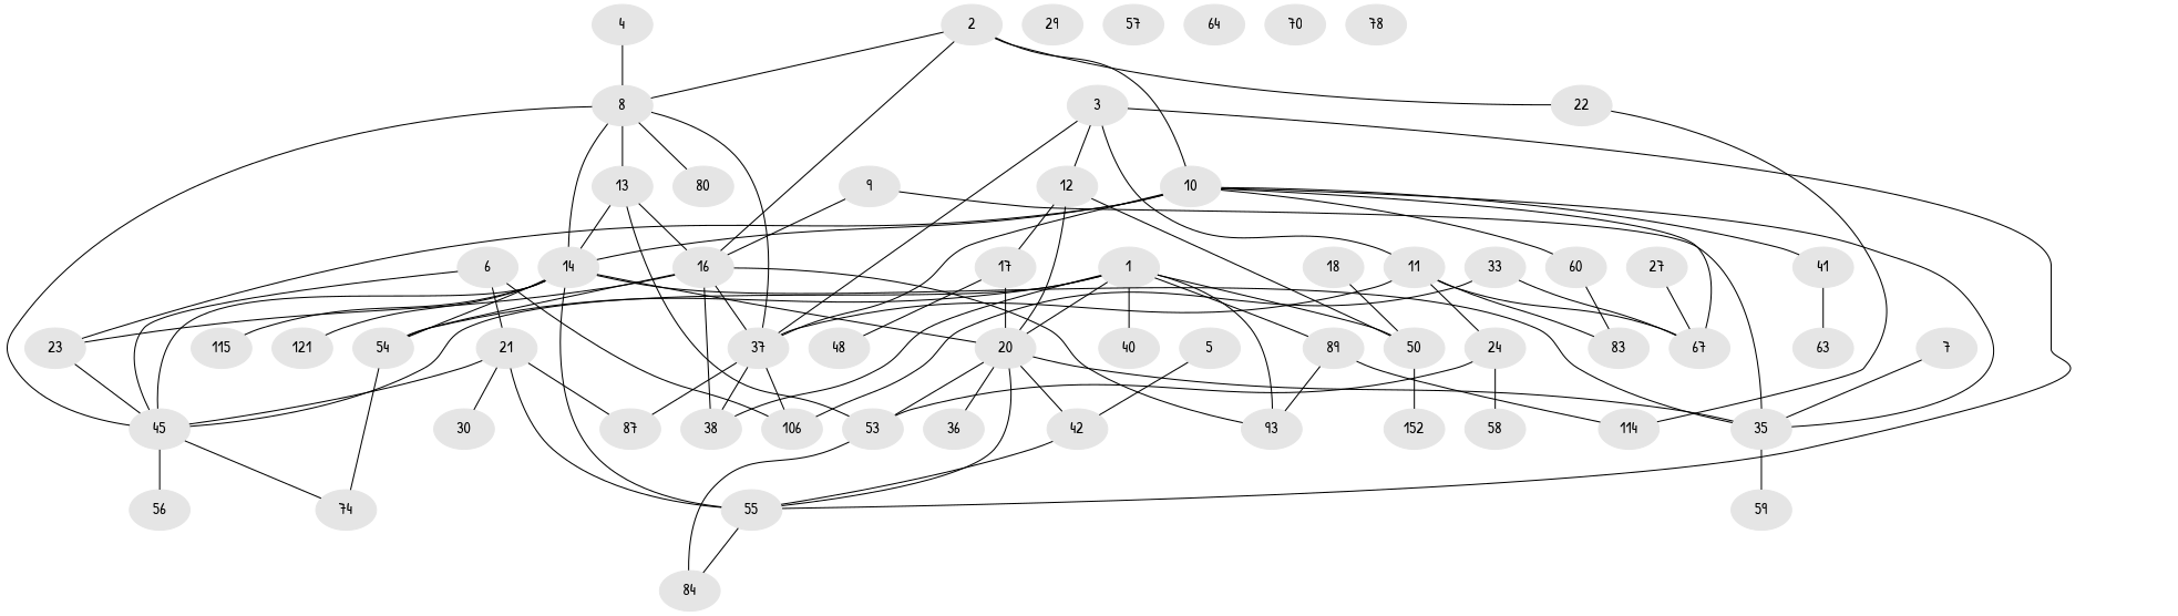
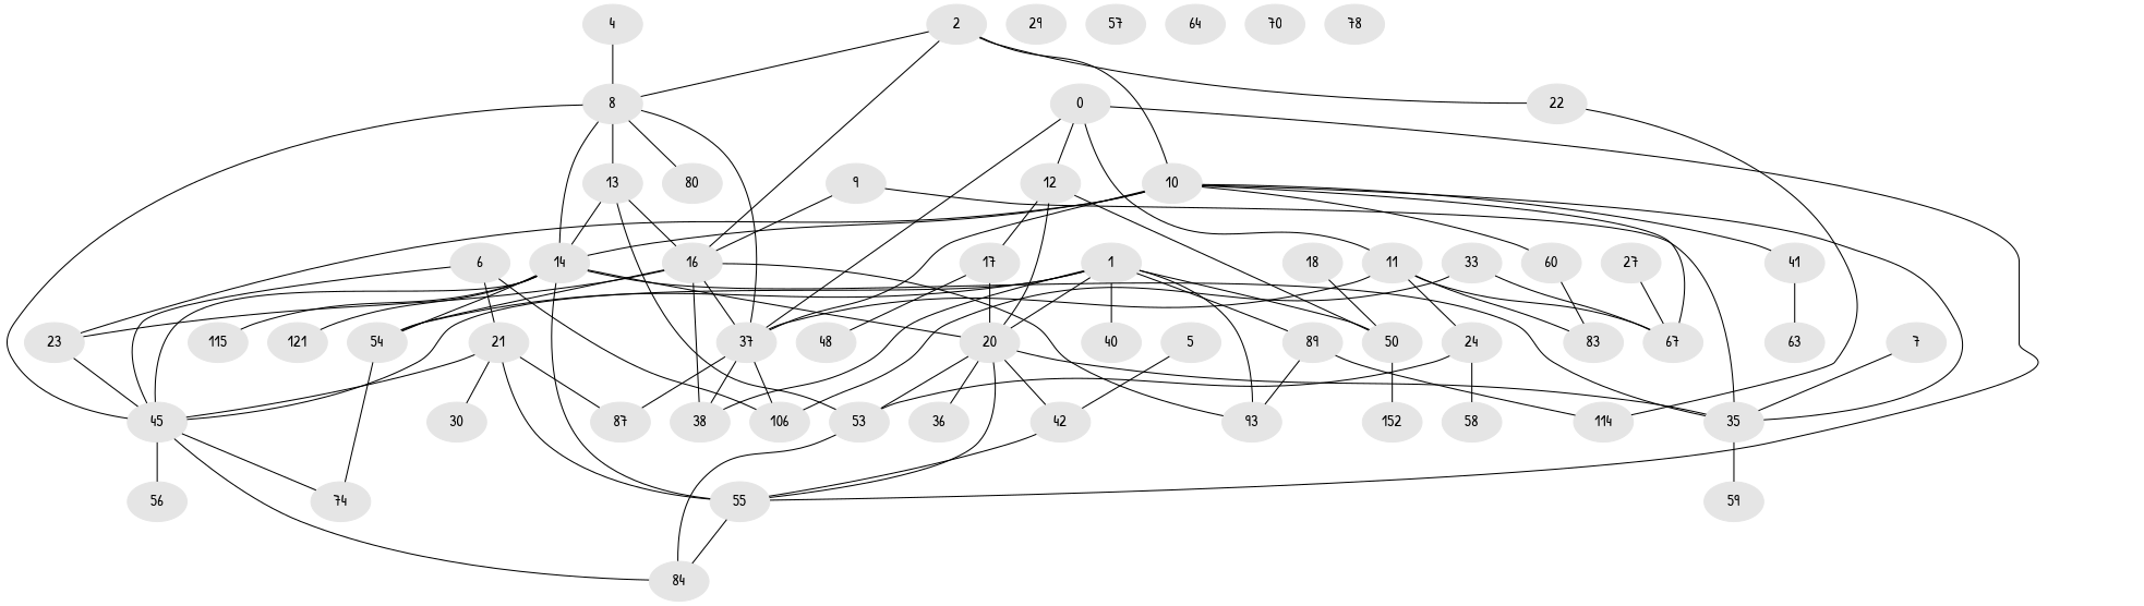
  graph {
    fontname="Patrick Hand"
    node [color=gray90 fontname="Patrick Hand" style=filled]
    edge [fontname="Patrick Hand"]
    1 [super="+65+94+44"]
    20 [super="+113+107+28"]
    38
    40
    45 [super="+85+100+47"]
    50 [super="+68"]
    54 [super="+90"]
    89
    93 [super="+95"]
    55 [super="+71+69"]
    42 [super="+43"]
    35 [super="+81+52"]
    53
    36
    56 [super="+61"]
    74 [super="+86"]
    84
    n18 [label=152]
    114 [super="+120"]
    2 [super="+105"]
    8 [super="+62+99"]
    10 [super="+19+34+73"]
    16 [super="+25+117"]
    22
    37 [super="+79+88+66"]
    13 [super="+104"]
    14 [super="+39+15"]
    80
    23
    41 [super="+76"]
    60
    67 [super="+82"]
-   3 [super="+91"]
+   3 [super="+91" label=0]
    11 [super="+31"]
    12
    24 [super="+51+72"]
    83 [super="+101"]
    17
    106
    87 [super="+92+108"]
    4
    5
    21 [super="+49"]
    30
    6
    59
    7
    115
    121
    9
    63
    58
    48
    18 [super="+110"]
    27
    29
    33
    57
    64 [super="+112"]
    70
    78
    1 -- 20
    1 -- 38
    1 -- 40
    1 -- 45
    1 -- 50
    1 -- 54
    1 -- 89
    1 -- 93
    20 -- 55
    20 -- 42
    20 -- 35
    20 -- 53
    20 -- 36
    45 -- 56
    45 -- 74
+   45 -- 84
    50 -- n18
    54 -- 74
    89 -- 93
    89 -- 114
    55 -- 84
    42 -- 55
    35 -- 59
    53 -- 84
    2 -- 8
    2 -- 10
    2 -- 16
    2 -- 22
    8 -- 45 [weight=2]
    8 -- 37
    8 -- 13
    8 -- 14
    8 -- 80
    10 -- 35
    10 -- 37
    10 -- 14 [weight=2]
    10 -- 23
    10 -- 41
    10 -- 60
    10 -- 67
    16 -- 38
    16 -- 54
    16 -- 93
    16 -- 37 [weight=2]
    16 -- 23 [weight=2]
    22 -- 114
    37 -- 38
    37 -- 106
    37 -- 87
    13 -- 53
    13 -- 16
    13 -- 14
    14 -- 20
    14 -- 45
    14 -- 54
    14 -- 55 [weight=2]
    14 -- 35
    14 -- 115
    14 -- 121
    23 -- 45
    41 -- 63
    60 -- 83
    3 -- 55
    3 -- 37
    3 -- 11
    3 -- 12
    11 -- 37
    11 -- 67
    11 -- 24
    11 -- 83
    12 -- 20
    12 -- 50
    12 -- 17
    24 -- 53
    24 -- 58
    17 -- 20
    17 -- 48
    4 -- 8 [weight=3]
    5 -- 42
    21 -- 45
    21 -- 55
    21 -- 87
    21 -- 30
    6 -- 45
    6 -- 106
    6 -- 21
    7 -- 35
    9 -- 35
    9 -- 16
    18 -- 50
    27 -- 67
    33 -- 67
    33 -- 106
  }
